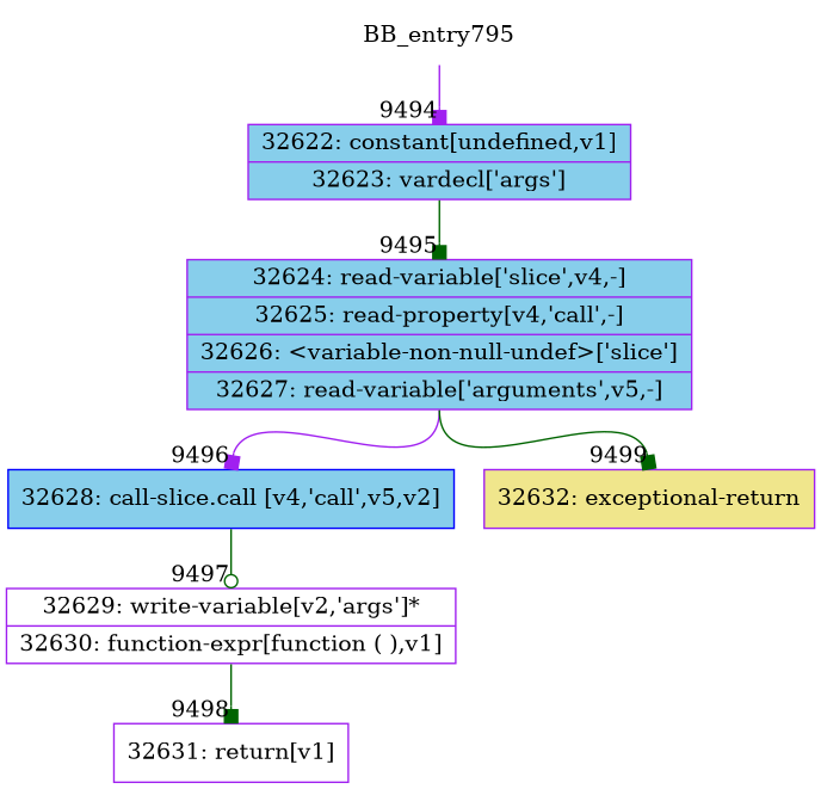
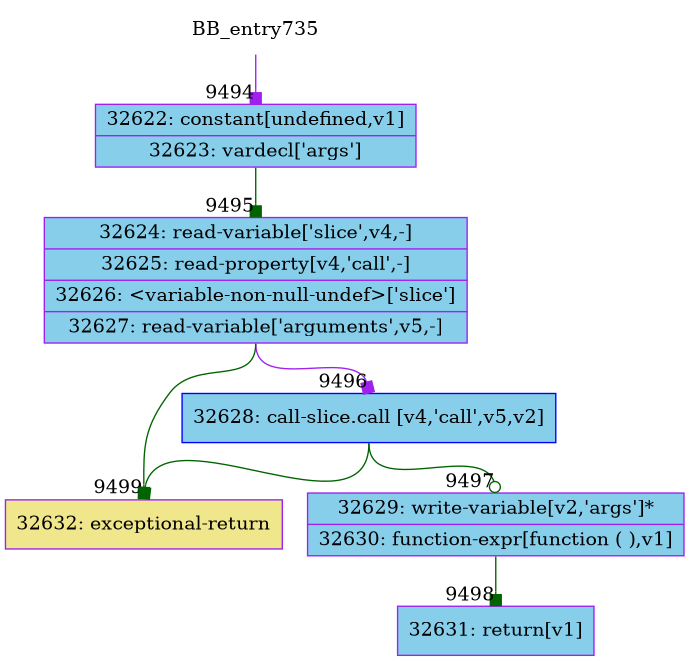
  digraph {
    rankdir=TD
    node [color=purple fillcolor=skyblue shape=record style=filled]
    edge [arrowhead=box color=darkgreen headport=n tailport=s]
-   BB_entry795 [fillcolor=white shape=none]
+   BB_entry795 [fillcolor=white shape=none label=BB_entry735]
    n2 [label="{32622: constant[undefined,v1]|32623: vardecl['args']}"]
    n3 [label="{32624: read-variable['slice',v4,-]|32625: read-property[v4,'call',-]|32626: \<variable-non-null-undef\>['slice']|32627: read-variable['arguments',v5,-]}"]
    n4 [color=blue label="{32628: call-slice.call [v4,'call',v5,v2]}"]
    n5 [fillcolor=khaki label="{32632: exceptional-return}"]
-   n6 [fillcolor=white label="{32629: write-variable[v2,'args']*|32630: function-expr[function ( ),v1]}"]
-   n7 [fillcolor=white label="{32631: return[v1]}"]
+   n6 [label="{32629: write-variable[v2,'args']*|32630: function-expr[function ( ),v1]}"]
+   n7 [label="{32631: return[v1]}"]
    BB_entry795 -> n2 [color=purple headlabel="    9494"]
    n2 -> n3 [headlabel="      9495"]
    n3 -> n4 [color=purple headlabel="      9496"]
    n3 -> n5 [headlabel="      9499"]
+   n4 -> n5
    n4 -> n6 [arrowhead=odot headlabel="      9497"]
    n6 -> n7 [headlabel="      9498"]
  }
